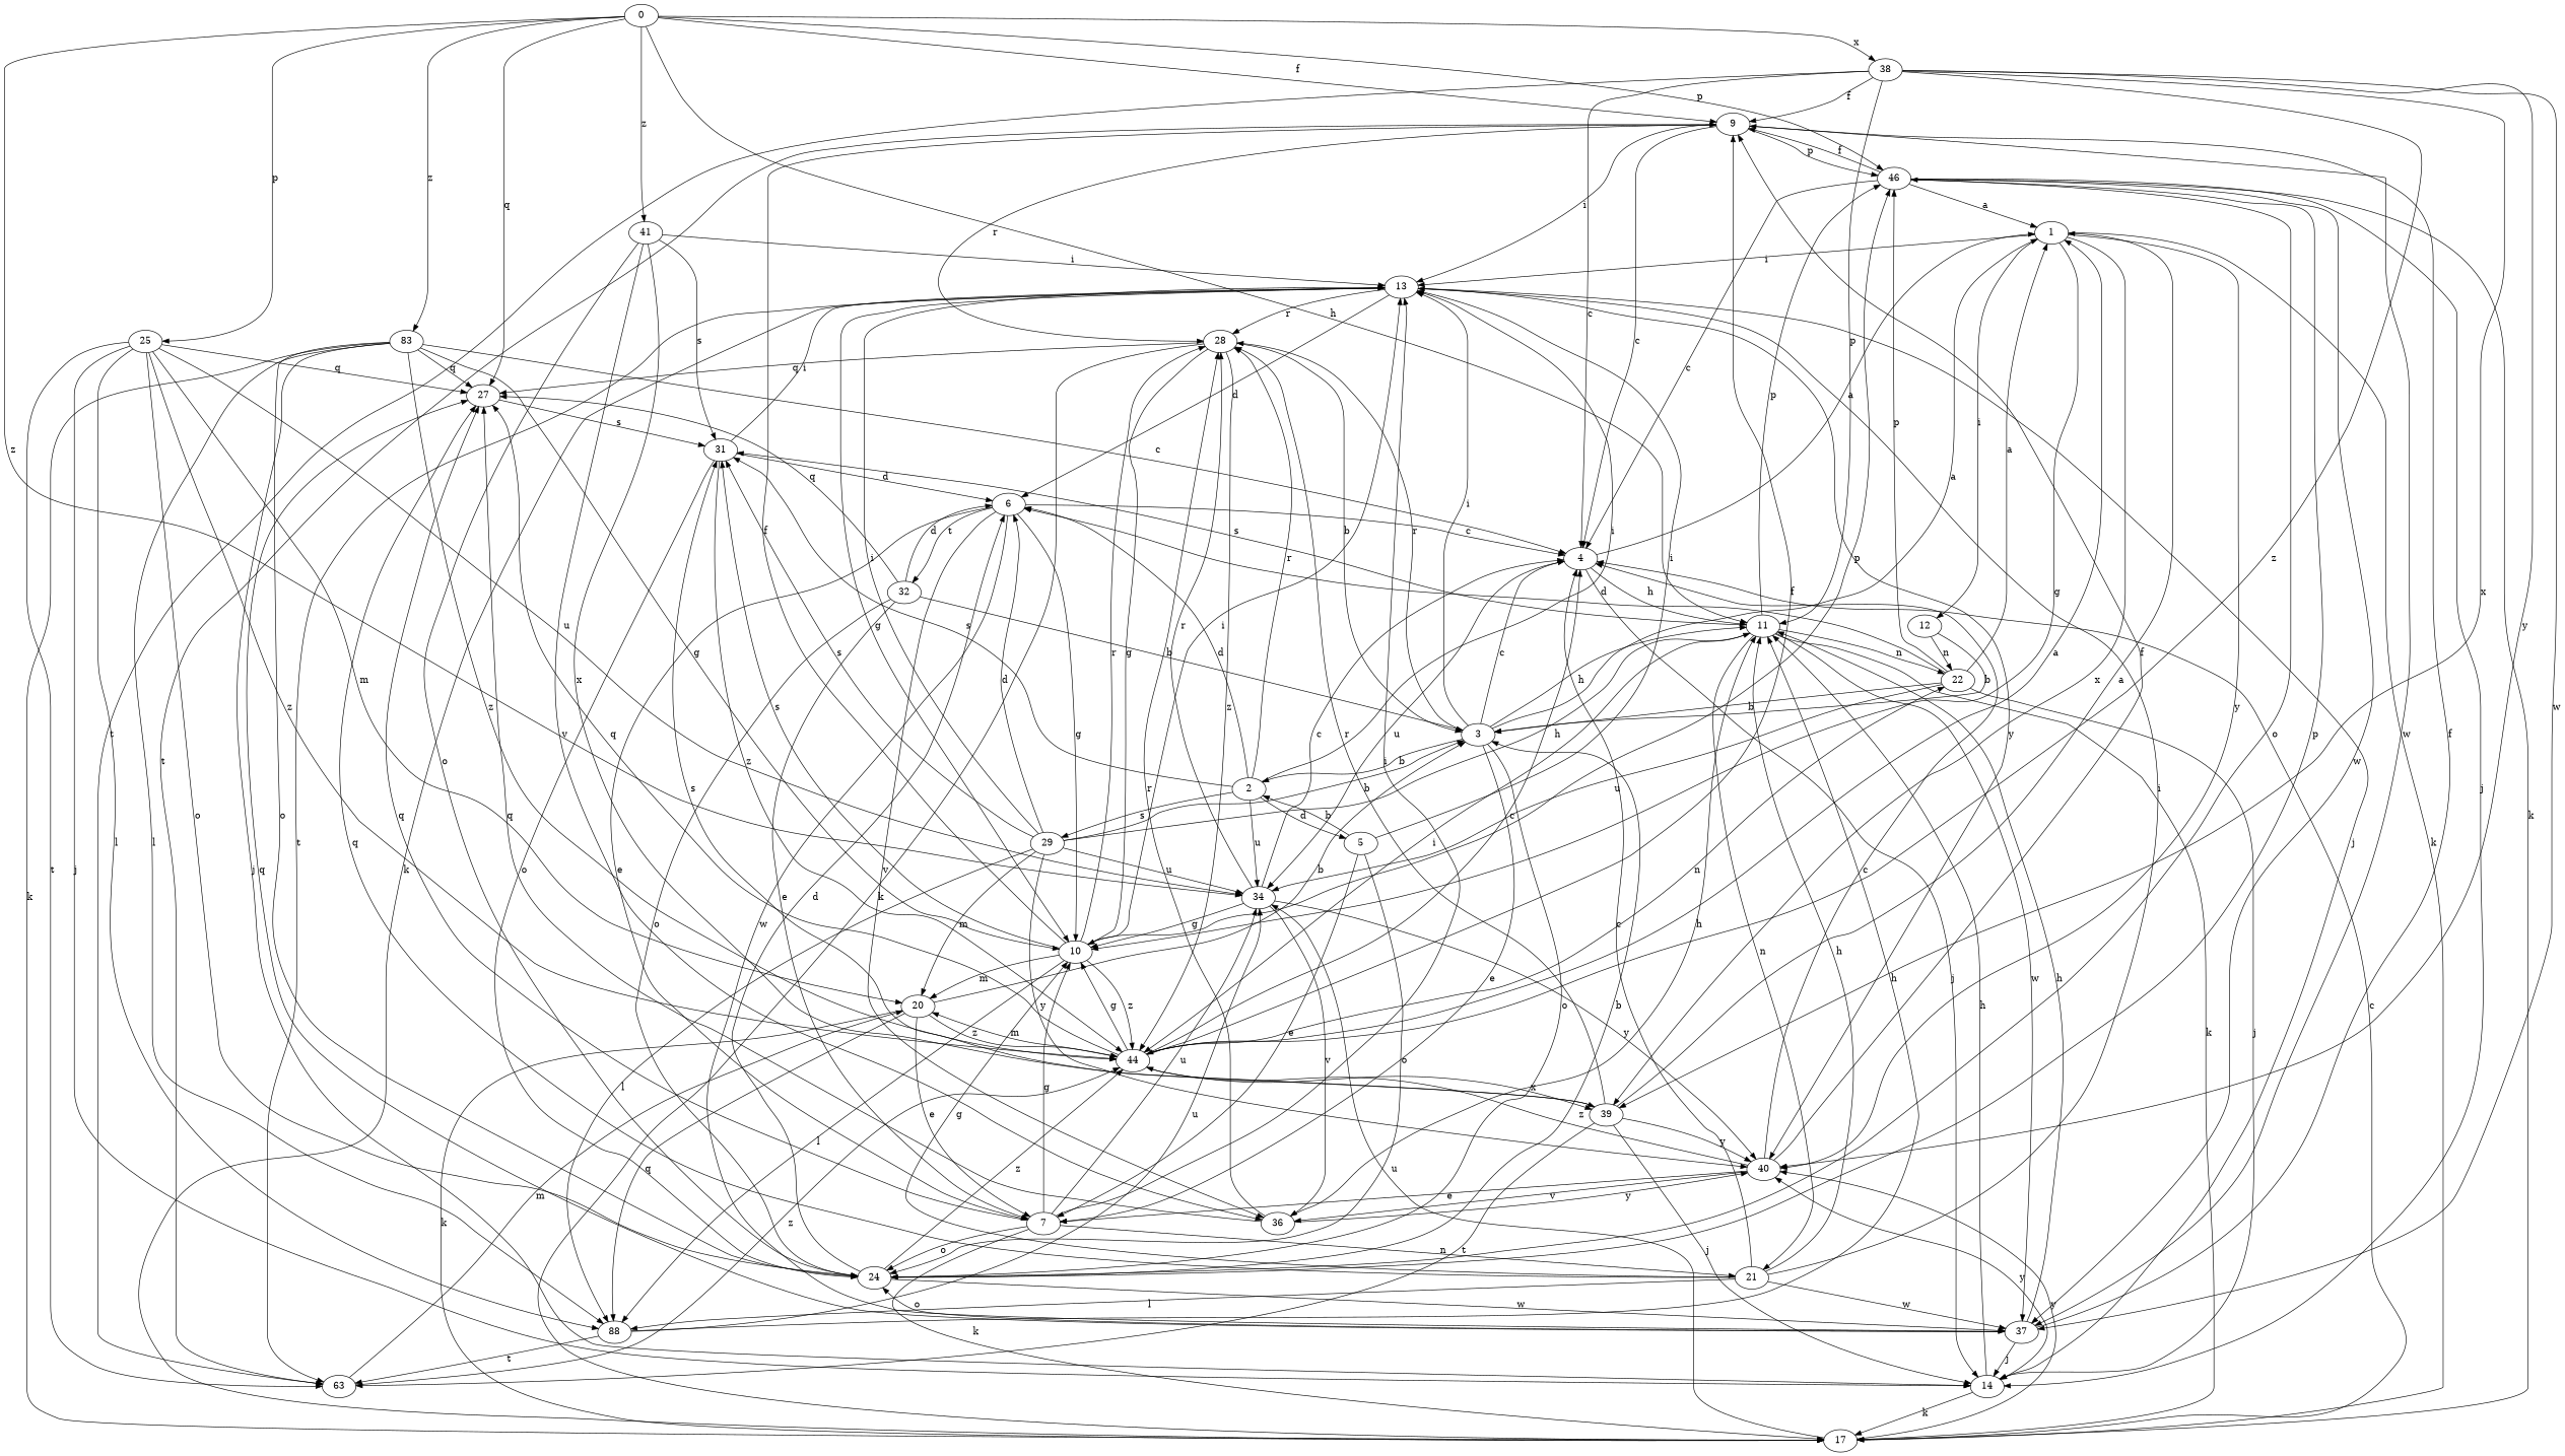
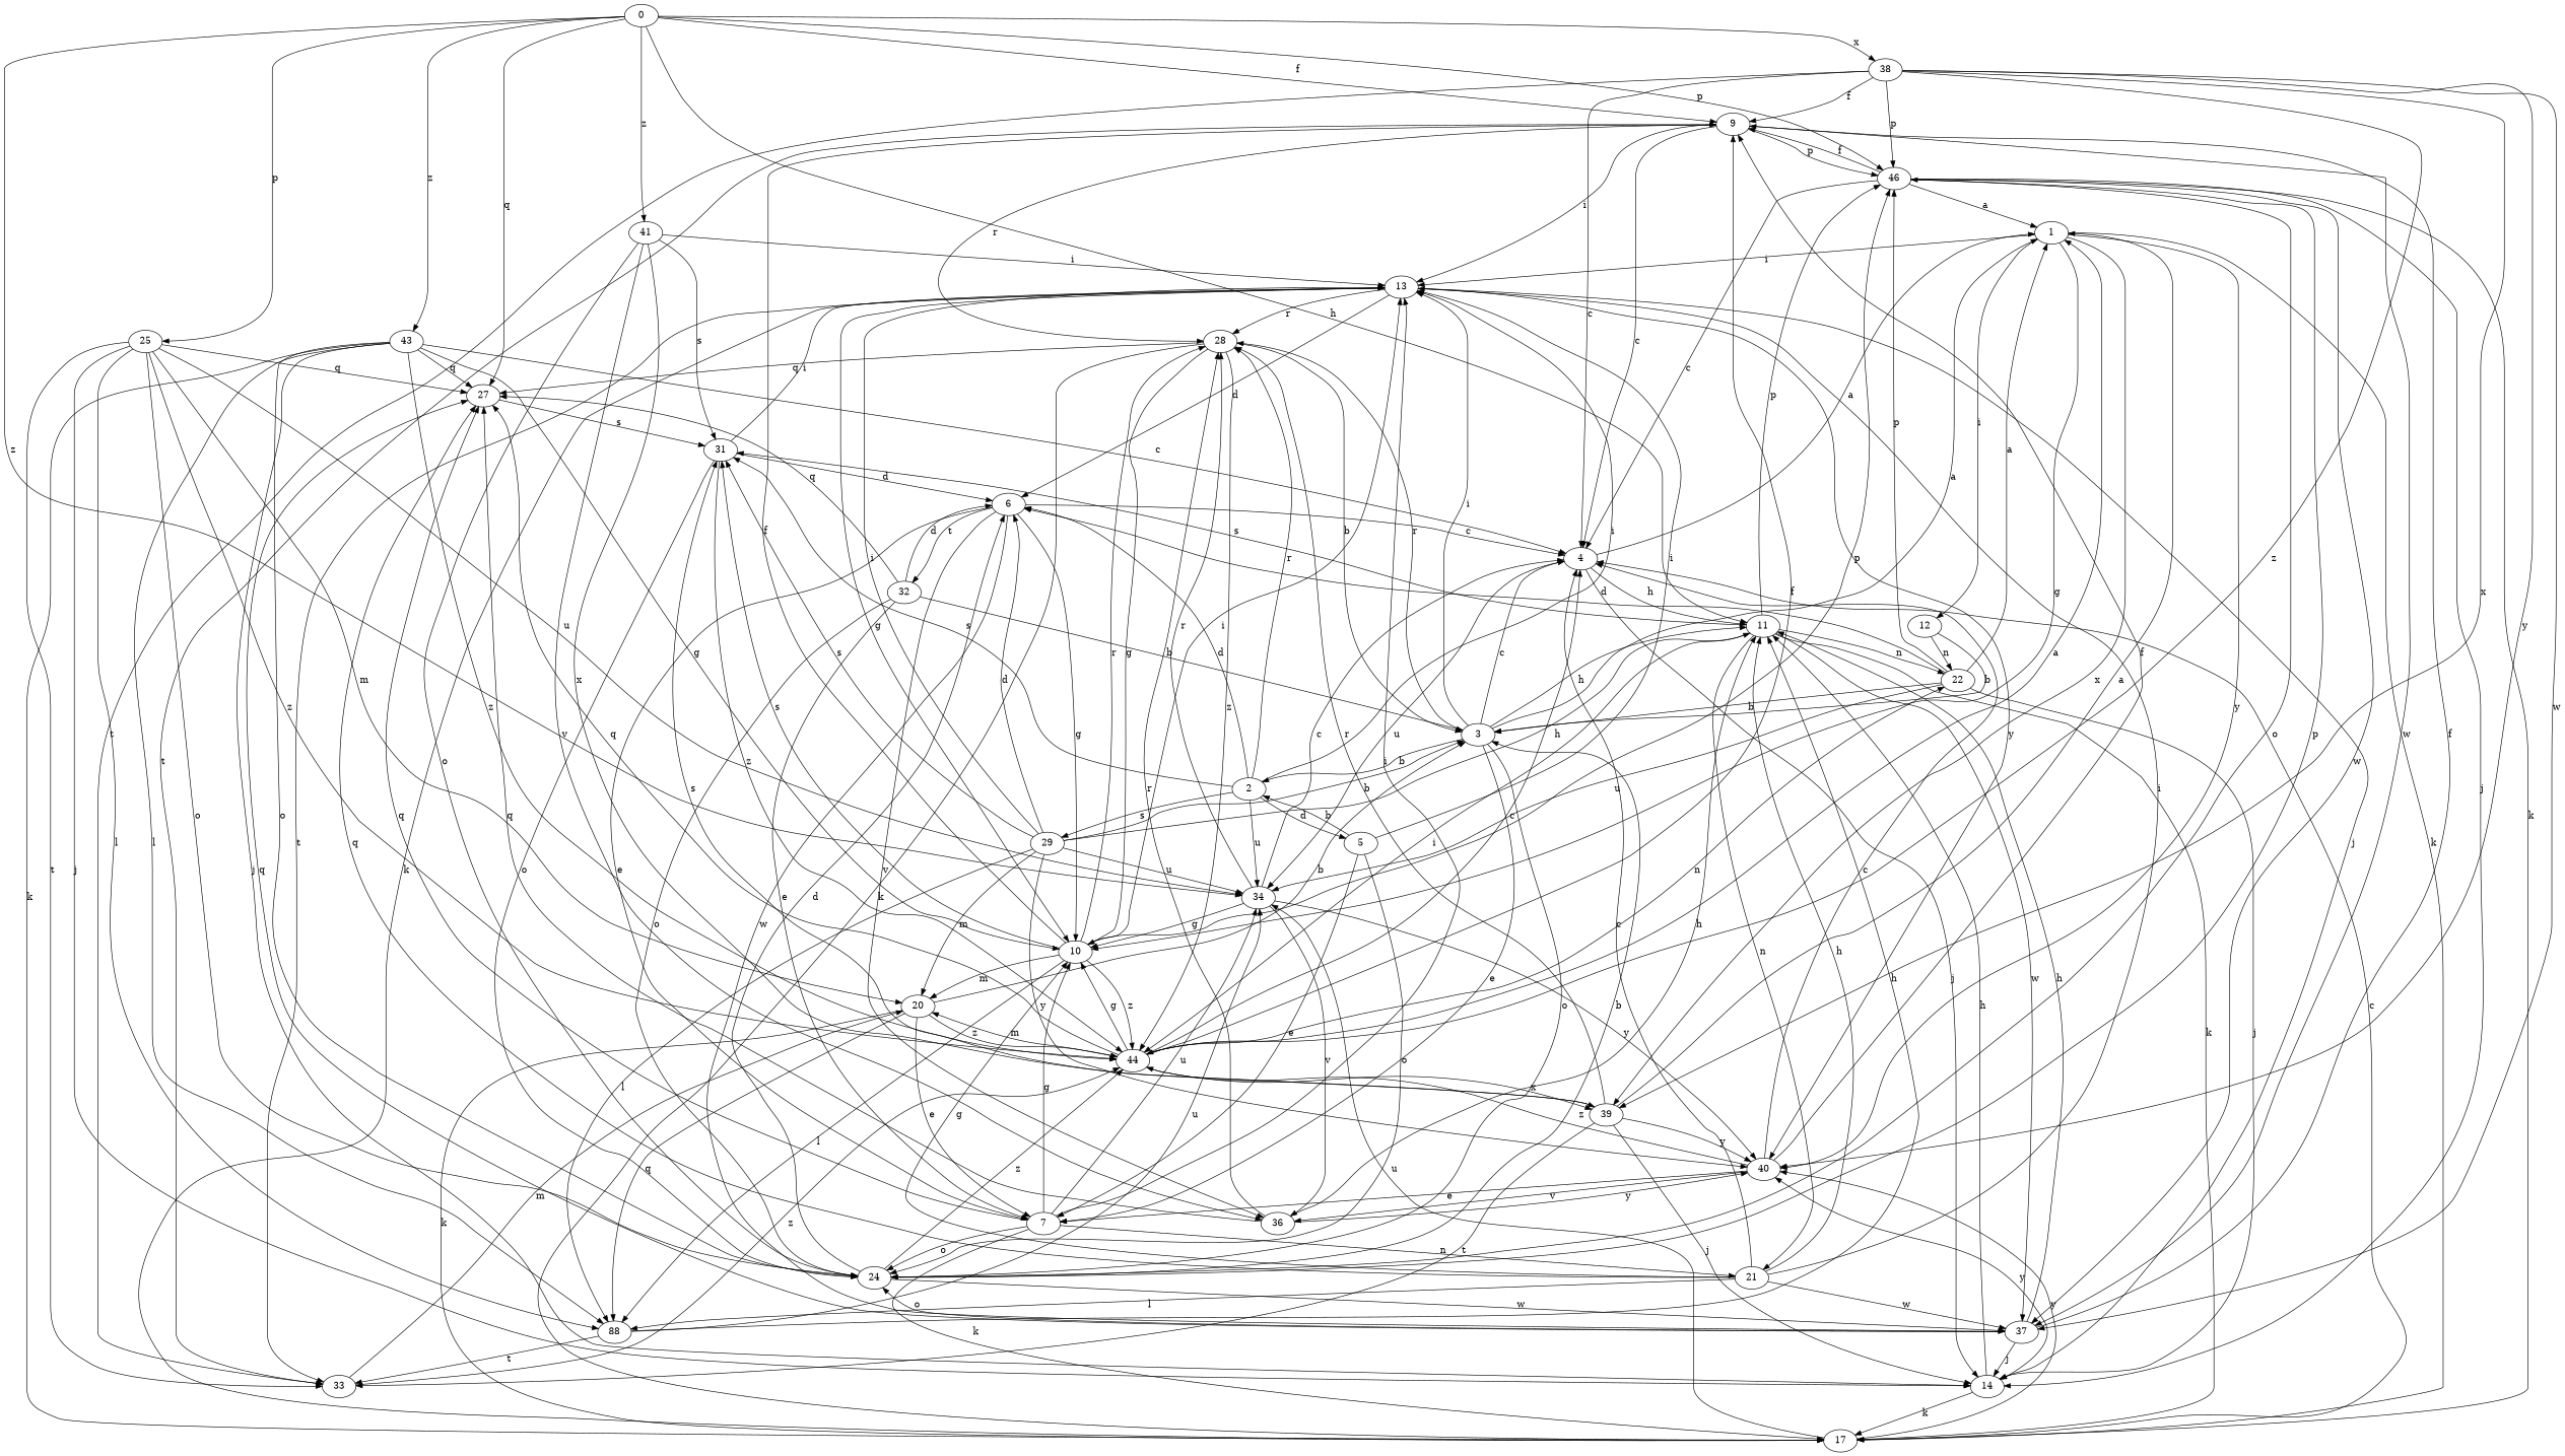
  strict digraph {
    0
    9
    11
    25
    n5 [label=46]
    27
    38
    41
-   43 [label=83]
+   43
    34
    13
    28
    4
    37
-   33 [label=63]
+   33
    44
    17
    31
    21
    22
    24
    14
    n23 [label=88]
    20
    1
    39
    40
    36
    10
    12
    3
    6
    7
    2
    5
    29
    32
    0 -> 9 [label=f]
    0 -> 11 [label=h]
    0 -> 25 [label=p]
    0 -> n5 [label=p]
    0 -> 27 [label=q]
    0 -> 38 [label=x]
    0 -> 41 [label=z]
    0 -> 43 [label=z]
    0 -> 34 [label=z]
    9 -> n5 [label=p]
    9 -> 13 [label=i]
    9 -> 28 [label=r]
    9 -> 4 [label=c]
    9 -> 37 [label=w]
    9 -> 33 [label=t]
    11 -> n5 [label=p]
    11 -> 37 [label=w]
    11 -> 44 [label=i]
    11 -> 17 [label=k]
    11 -> 31 [label=s]
    11 -> 21 [label=n]
    11 -> 22 [label=n]
    25 -> 27 [label=q]
    25 -> 34 [label=u]
    25 -> 33 [label=t]
    25 -> 44 [label=z]
    25 -> 24 [label=o]
    25 -> 14 [label=j]
    25 -> n23 [label=l]
    25 -> 20 [label=m]
    n5 -> 9 [label=f]
    n5 -> 4 [label=c]
    n5 -> 37 [label=w]
    n5 -> 17 [label=k]
    n5 -> 24 [label=o]
    n5 -> 14 [label=j]
    n5 -> 1 [label=a]
    27 -> 31 [label=s]
    38 -> 9 [label=f]
-   38 -> 11 [label=p]
+   38 -> n5 [label=p]
    38 -> 4 [label=c]
    38 -> 37 [label=w]
    38 -> 33 [label=t]
    38 -> 44 [label=z]
    38 -> 39 [label=x]
    38 -> 40 [label=y]
    41 -> 13 [label=i]
    41 -> 31 [label=s]
    41 -> 24 [label=o]
    41 -> 39 [label=x]
    41 -> 36 [label=v]
    43 -> 27 [label=q]
    43 -> 4 [label=c]
    43 -> 44 [label=z]
    43 -> 17 [label=k]
    43 -> 24 [label=o]
    43 -> 14 [label=j]
    43 -> n23 [label=l]
    43 -> 10 [label=g]
    34 -> 28 [label=r]
    34 -> 4 [label=c]
    34 -> 40 [label=y]
    34 -> 36 [label=v]
    34 -> 10 [label=g]
    13 -> 28 [label=r]
    13 -> 33 [label=t]
    13 -> 17 [label=k]
    13 -> 14 [label=j]
    13 -> 40 [label=y]
    13 -> 10 [label=g]
    13 -> 6 [label=d]
    28 -> 27 [label=q]
    28 -> 44 [label=z]
    28 -> 17 [label=k]
    28 -> 10 [label=g]
    28 -> 3 [label=b]
    4 -> 11 [label=h]
    4 -> 34 [label=u]
    4 -> 14 [label=j]
    4 -> 1 [label=a]
    37 -> 9 [label=f]
    37 -> 11 [label=h]
    37 -> 27 [label=q]
    37 -> 24 [label=o]
    37 -> 14 [label=j]
    33 -> 44 [label=z]
    33 -> 20 [label=m]
    44 -> 9 [label=f]
    44 -> 27 [label=q]
    44 -> 4 [label=c]
    44 -> 22 [label=n]
    44 -> 20 [label=m]
    44 -> 1 [label=a]
    44 -> 39 [label=x]
    44 -> 10 [label=g]
    17 -> 34 [label=u]
    17 -> 4 [label=c]
    17 -> 40 [label=y]
    31 -> 13 [label=i]
    31 -> 44 [label=z]
    31 -> 24 [label=o]
    31 -> 6 [label=d]
    21 -> 11 [label=h]
    21 -> 27 [label=q]
    21 -> 13 [label=i]
    21 -> 4 [label=c]
    21 -> 37 [label=w]
    21 -> n23 [label=l]
    21 -> 10 [label=g]
    22 -> n5 [label=p]
    22 -> 34 [label=u]
    22 -> 14 [label=j]
    22 -> 1 [label=a]
    22 -> 3 [label=b]
    22 -> 6 [label=d]
    24 -> n5 [label=p]
    24 -> 37 [label=w]
    24 -> 44 [label=z]
    24 -> 3 [label=b]
    24 -> 6 [label=d]
    14 -> 11 [label=h]
    14 -> 17 [label=k]
    14 -> 40 [label=y]
    n23 -> 11 [label=h]
    n23 -> 34 [label=u]
    n23 -> 33 [label=t]
    20 -> 44 [label=z]
    20 -> 17 [label=k]
    20 -> n23 [label=q]
    20 -> 3 [label=b]
    20 -> 7 [label=e]
    1 -> 13 [label=i]
    1 -> 17 [label=k]
    1 -> 39 [label=x]
    1 -> 40 [label=y]
    1 -> 10 [label=g]
    1 -> 12 [label=i]
    39 -> 28 [label=r]
    39 -> 33 [label=t]
    39 -> 31 [label=s]
    39 -> 14 [label=j]
    39 -> 1 [label=a]
    39 -> 40 [label=y]
    40 -> 9 [label=f]
    40 -> 4 [label=c]
    40 -> 44 [label=z]
    40 -> 36 [label=v]
    40 -> 7 [label=e]
    36 -> 11 [label=h]
    36 -> 27 [label=q]
    36 -> 28 [label=r]
    36 -> 40 [label=y]
    10 -> 9 [label=f]
    10 -> n5 [label=p]
    10 -> 13 [label=i]
    10 -> 28 [label=r]
    10 -> 44 [label=z]
    10 -> 31 [label=s]
    10 -> n23 [label=l]
    10 -> 20 [label=m]
    12 -> 22 [label=n]
    12 -> 3 [label=b]
    3 -> 11 [label=h]
    3 -> 13 [label=i]
    3 -> 28 [label=r]
    3 -> 4 [label=c]
    3 -> 24 [label=o]
    3 -> 1 [label=a]
    3 -> 7 [label=e]
    3 -> 2 [label=b]
    6 -> 4 [label=c]
    6 -> 37 [label=w]
    6 -> 36 [label=v]
    6 -> 10 [label=g]
    6 -> 7 [label=e]
    6 -> 32 [label=t]
    7 -> 27 [label=q]
    7 -> 34 [label=u]
    7 -> 13 [label=i]
    7 -> 17 [label=k]
    7 -> 21 [label=n]
    7 -> 24 [label=o]
    7 -> 10 [label=g]
    2 -> 34 [label=u]
    2 -> 13 [label=i]
    2 -> 28 [label=r]
    2 -> 31 [label=s]
    2 -> 6 [label=d]
    2 -> 5 [label=d]
    2 -> 29 [label=s]
    5 -> 13 [label=i]
    5 -> 24 [label=o]
    5 -> 7 [label=e]
    5 -> 2 [label=b]
    29 -> 11 [label=h]
    29 -> 34 [label=u]
    29 -> 13 [label=i]
    29 -> 31 [label=s]
    29 -> n23 [label=l]
    29 -> 20 [label=m]
    29 -> 40 [label=y]
    29 -> 3 [label=b]
    29 -> 6 [label=d]
    32 -> 27 [label=q]
    32 -> 24 [label=o]
    32 -> 3 [label=b]
    32 -> 6 [label=d]
    32 -> 7 [label=e]
  }
